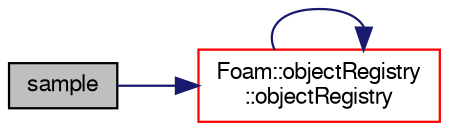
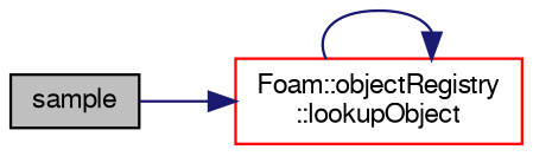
  digraph {
    rankdir=LR
    node [fontname=FreeSans fontsize=10 shape=record]
    edge [color=midnightblue fontname=FreeSans fontsize=10 labelfontname=FreeSans labelfontsize=10 style=solid]
    n1 [color=black fillcolor=grey75 fontcolor=black height=0.2 label=sample style=filled width=0.4]
-   n2 [color=red height=0.2 label="Foam::objectRegistry\l::objectRegistry" width=0.4]
+   n2 [color=red height=0.2 label="Foam::objectRegistry\l::lookupObject" width=0.4]
    n1 -> n2
    n2 -> n2
  }
